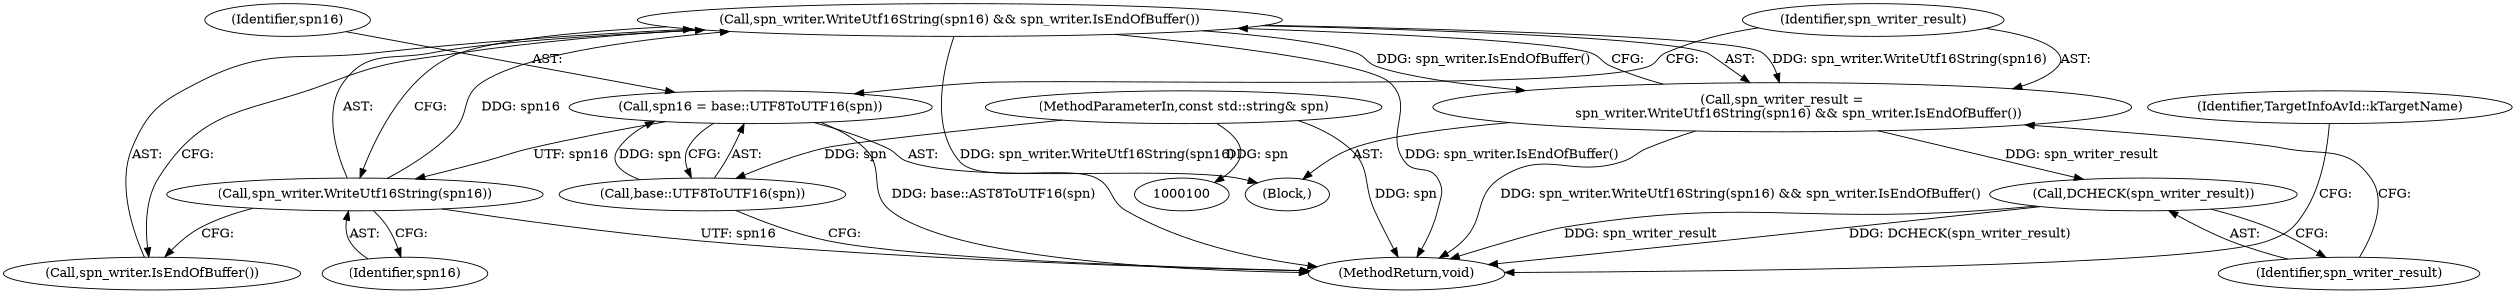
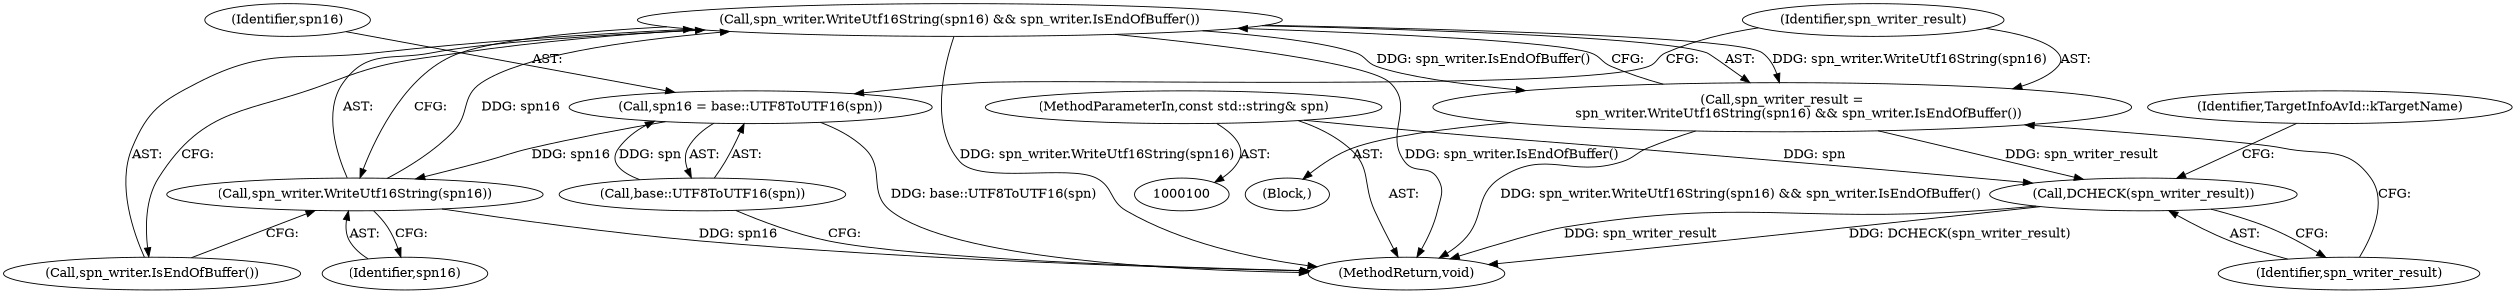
  digraph {
    n1 [label="(Call,spn_writer.WriteUtf16String(spn16) && spn_writer.IsEndOfBuffer())"]
    n2 [label="(Call,spn_writer.WriteUtf16String(spn16))"]
    n3 [label="(Call,spn_writer_result =\n        spn_writer.WriteUtf16String(spn16) && spn_writer.IsEndOfBuffer())"]
    n4 [label="(Call,spn_writer.IsEndOfBuffer())"]
    n5 [label="(MethodReturn,void)"]
    n6 [label="(Identifier,spn16)"]
    n7 [label="(Block,)"]
    n8 [label="(Call,DCHECK(spn_writer_result))"]
    n9 [label="(Call,spn16 = base::UTF8ToUTF16(spn))"]
    n10 [label="(Call,base::UTF8ToUTF16(spn))"]
    n11 [label="(MethodParameterIn,const std::string& spn)"]
    1000100
    n13 [label="(Identifier,spn_writer_result)"]
    n14 [label="(Identifier,spn_writer_result)"]
    n15 [label="(Identifier,spn16)"]
    n16 [label="(Identifier,TargetInfoAvId::kTargetName)"]
    n1 -> n2 [label="CFG: "]
    n1 -> n3 [label="AST: "]
    n1 -> n3 [label="DDG: spn_writer.WriteUtf16String(spn16)"]
    n1 -> n3 [label="DDG: spn_writer.IsEndOfBuffer()"]
    n1 -> n4 [label="CFG: "]
    n1 -> n5 [label="DDG: spn_writer.WriteUtf16String(spn16)"]
    n1 -> n5 [label="DDG: spn_writer.IsEndOfBuffer()"]
    n2 -> n1 [label="AST: "]
    n2 -> n1 [label="DDG: spn16"]
-   n2 -> n5 [label="UTF: spn16"]
+   n2 -> n5 [label="DDG: spn16"]
    n2 -> n6 [label="CFG: "]
    n3 -> n1 [label="CFG: "]
    n3 -> n5 [label="DDG: spn_writer.WriteUtf16String(spn16) && spn_writer.IsEndOfBuffer()"]
    n3 -> n7 [label="AST: "]
    n3 -> n8 [label="DDG: spn_writer_result"]
    n4 -> n1 [label="AST: "]
-   n2 -> n4 [label="CFG: "]
+   n4 -> n2 [label="CFG: "]
    n6 -> n2 [label="AST: "]
    n8 -> n5 [label="DDG: DCHECK(spn_writer_result)"]
    n8 -> n5 [label="DDG: spn_writer_result"]
    n8 -> n13 [label="CFG: "]
-   n9 -> n2 [label="UTF: spn16"]
-   n9 -> n5 [label="DDG: base::AST8ToUTF16(spn)"]
-   n9 -> n7 [label="AST: "]
-   n9 -> n10 [label="CFG: "]
+   n9 -> n2 [label="DDG: spn16"]
+   n9 -> n5 [label="DDG: base::UTF8ToUTF16(spn)"]
+   n9 -> n10 [label="AST: "]
    n10 -> n5 [label="CFG: "]
    n10 -> n9 [label="AST: "]
    n10 -> n9 [label="DDG: spn"]
-   n11 -> n5 [label="DDG: spn"]
-   n11 -> n10 [label="DDG: spn"]
-   n11 -> 1000100 [label="DDG: spn"]
+   n11 -> n5 [label="AST: "]
+   n11 -> n8 [label="DDG: spn"]
+   n11 -> 1000100 [label="AST: "]
    n13 -> n3 [label="CFG: "]
    n13 -> n8 [label="AST: "]
    n14 -> n3 [label="AST: "]
    n14 -> n9 [label="CFG: "]
    n15 -> n9 [label="AST: "]
-   n16 -> n5 [label="CFG: "]
+   n16 -> n8 [label="CFG: "]
  }
